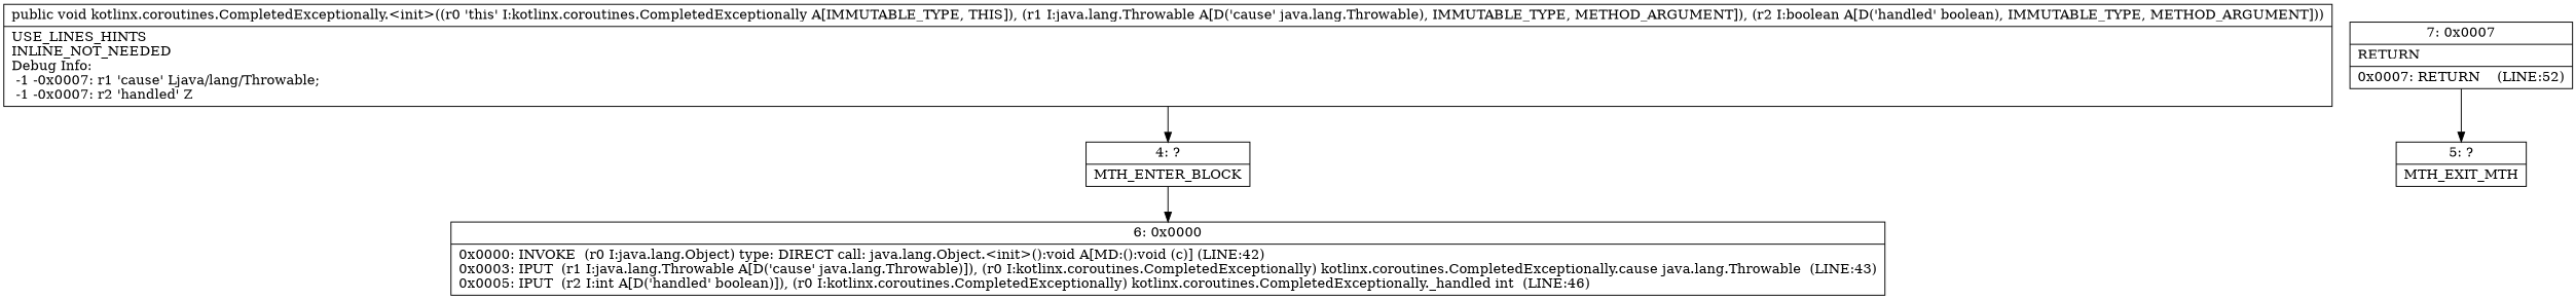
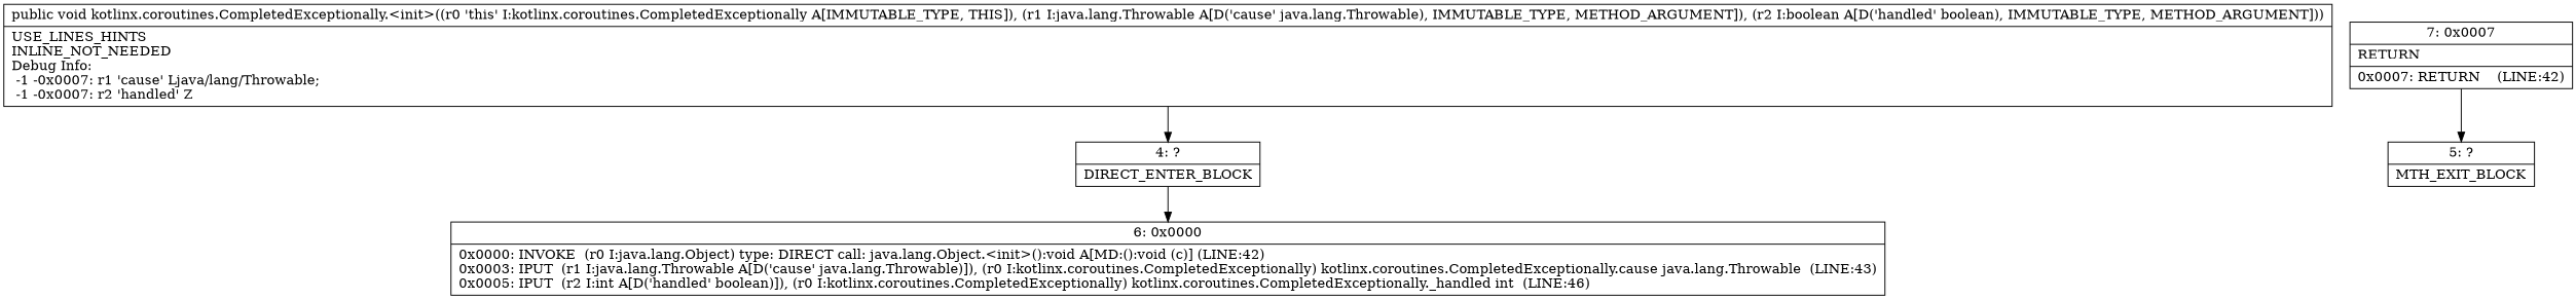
  digraph {
    node [shape=record]
-   n1 [label="{4\:\ ?|MTH_ENTER_BLOCK\l}"]
+   n1 [label="{4\:\ ?|DIRECT_ENTER_BLOCK\l}"]
    n2 [label="{6\:\ 0x0000|0x0000: INVOKE  (r0 I:java.lang.Object) type: DIRECT call: java.lang.Object.\<init\>():void A[MD:():void (c)] (LINE:42)\l0x0003: IPUT  (r1 I:java.lang.Throwable A[D('cause' java.lang.Throwable)]), (r0 I:kotlinx.coroutines.CompletedExceptionally) kotlinx.coroutines.CompletedExceptionally.cause java.lang.Throwable  (LINE:43)\l0x0005: IPUT  (r2 I:int A[D('handled' boolean)]), (r0 I:kotlinx.coroutines.CompletedExceptionally) kotlinx.coroutines.CompletedExceptionally._handled int  (LINE:46)\l}"]
-   n3 [label="{7\:\ 0x0007|RETURN\l|0x0007: RETURN    (LINE:52)\l}"]
-   n4 [label="{5\:\ ?|MTH_EXIT_MTH\l}"]
+   n3 [label="{7\:\ 0x0007|RETURN\l|0x0007: RETURN    (LINE:42)\l}"]
+   n4 [label="{5\:\ ?|MTH_EXIT_BLOCK\l}"]
    n5 [label="{public void kotlinx.coroutines.CompletedExceptionally.\<init\>((r0 'this' I:kotlinx.coroutines.CompletedExceptionally A[IMMUTABLE_TYPE, THIS]), (r1 I:java.lang.Throwable A[D('cause' java.lang.Throwable), IMMUTABLE_TYPE, METHOD_ARGUMENT]), (r2 I:boolean A[D('handled' boolean), IMMUTABLE_TYPE, METHOD_ARGUMENT]))  | USE_LINES_HINTS\lINLINE_NOT_NEEDED\lDebug Info:\l  \-1 \-0x0007: r1 'cause' Ljava\/lang\/Throwable;\l  \-1 \-0x0007: r2 'handled' Z\l}"]
    n1 -> n2
    n3 -> n4
    n5 -> n1
  }
